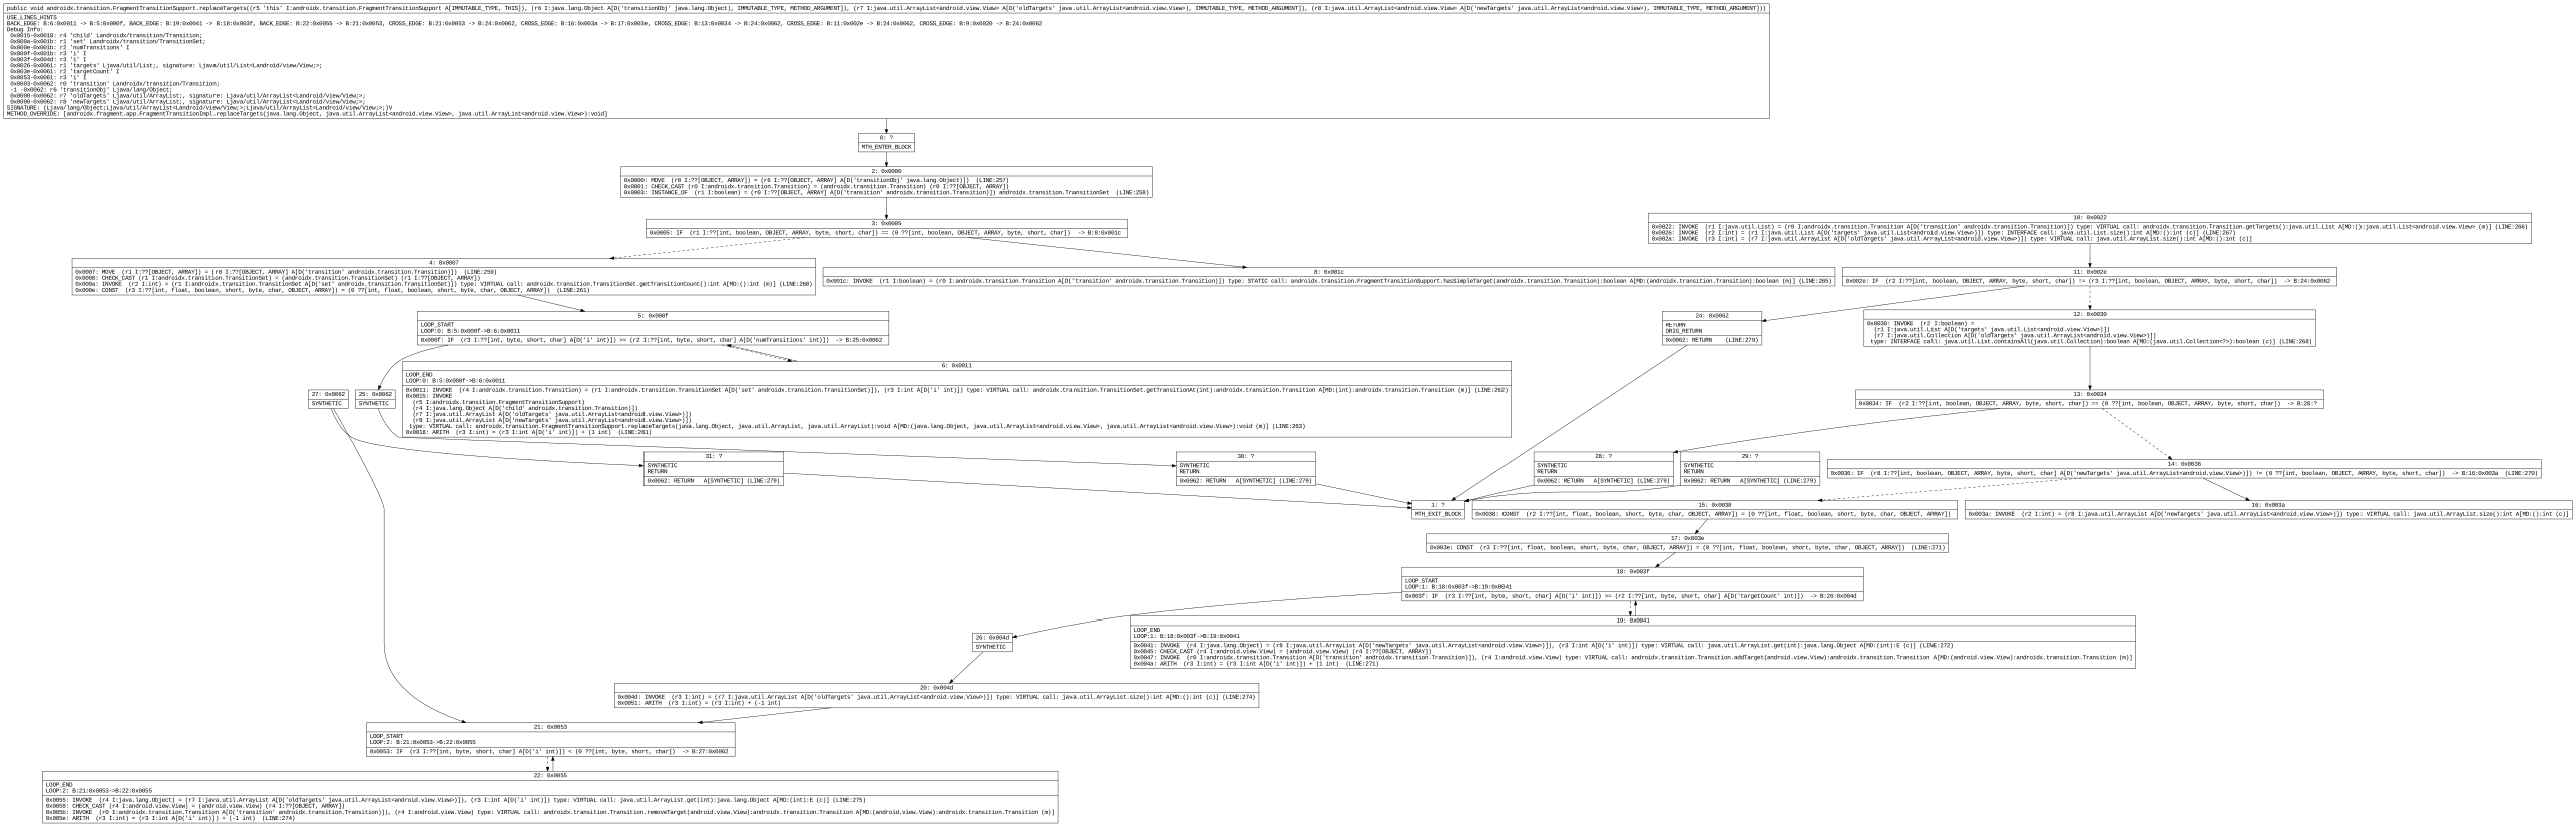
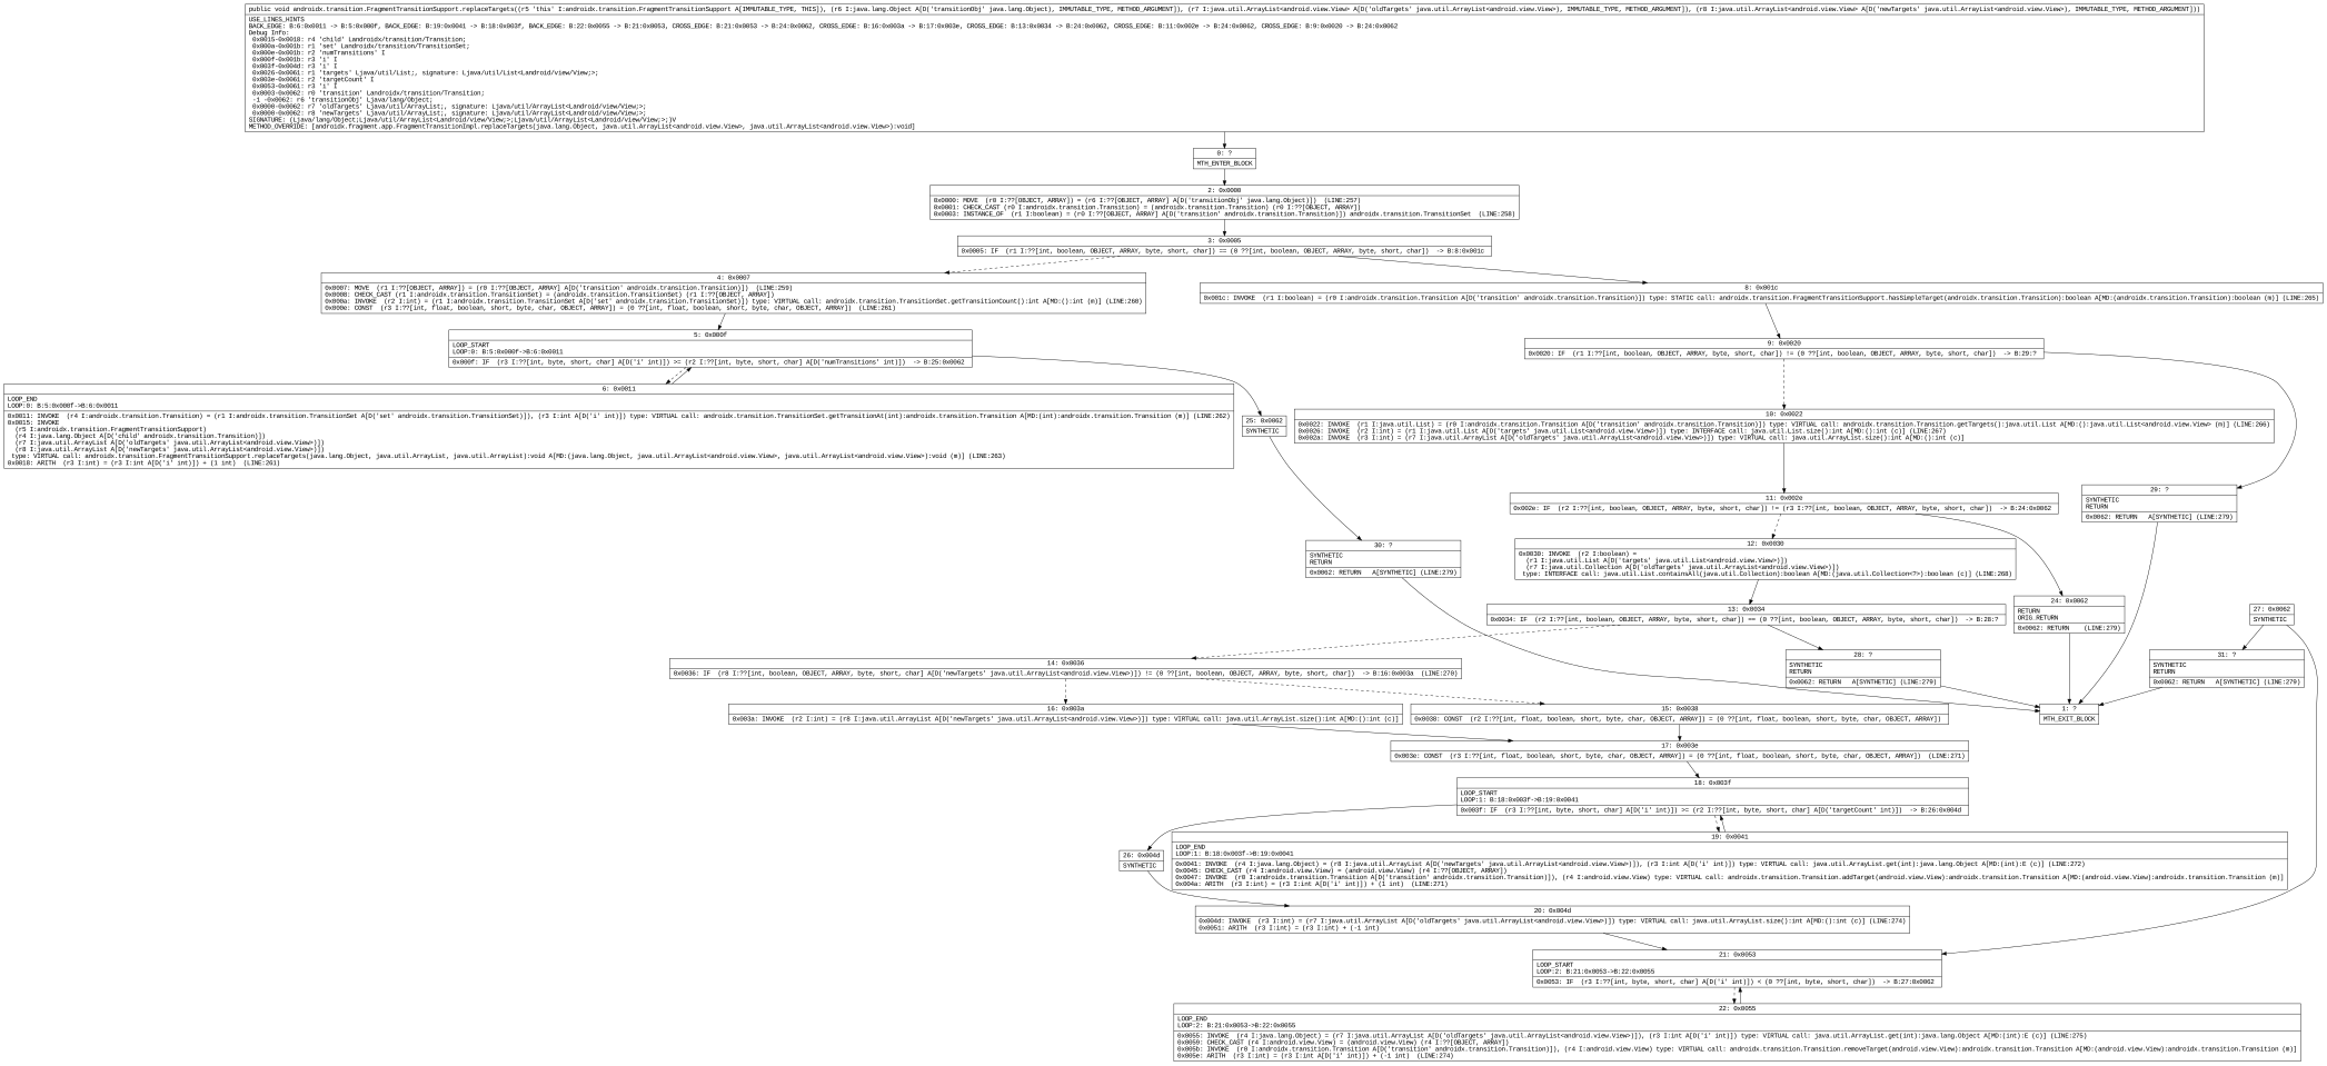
  digraph {
    fontname="Liberation Mono"
    node [fontname="Liberation Mono" shape=record]
    edge [fontname="Liberation Mono"]
    n1 [label="{0\:\ ?|MTH_ENTER_BLOCK\l}"]
    n2 [label="{2\:\ 0x0000|0x0000: MOVE  (r0 I:??[OBJECT, ARRAY]) = (r6 I:??[OBJECT, ARRAY] A[D('transitionObj' java.lang.Object)])  (LINE:257)\l0x0001: CHECK_CAST (r0 I:androidx.transition.Transition) = (androidx.transition.Transition) (r0 I:??[OBJECT, ARRAY]) \l0x0003: INSTANCE_OF  (r1 I:boolean) = (r0 I:??[OBJECT, ARRAY] A[D('transition' androidx.transition.Transition)]) androidx.transition.TransitionSet  (LINE:258)\l}"]
    n3 [label="{3\:\ 0x0005|0x0005: IF  (r1 I:??[int, boolean, OBJECT, ARRAY, byte, short, char]) == (0 ??[int, boolean, OBJECT, ARRAY, byte, short, char])  \-\> B:8:0x001c \l}"]
    n4 [label="{4\:\ 0x0007|0x0007: MOVE  (r1 I:??[OBJECT, ARRAY]) = (r0 I:??[OBJECT, ARRAY] A[D('transition' androidx.transition.Transition)])  (LINE:259)\l0x0008: CHECK_CAST (r1 I:androidx.transition.TransitionSet) = (androidx.transition.TransitionSet) (r1 I:??[OBJECT, ARRAY]) \l0x000a: INVOKE  (r2 I:int) = (r1 I:androidx.transition.TransitionSet A[D('set' androidx.transition.TransitionSet)]) type: VIRTUAL call: androidx.transition.TransitionSet.getTransitionCount():int A[MD:():int (m)] (LINE:260)\l0x000e: CONST  (r3 I:??[int, float, boolean, short, byte, char, OBJECT, ARRAY]) = (0 ??[int, float, boolean, short, byte, char, OBJECT, ARRAY])  (LINE:261)\l}"]
    n5 [label="{8\:\ 0x001c|0x001c: INVOKE  (r1 I:boolean) = (r0 I:androidx.transition.Transition A[D('transition' androidx.transition.Transition)]) type: STATIC call: androidx.transition.FragmentTransitionSupport.hasSimpleTarget(androidx.transition.Transition):boolean A[MD:(androidx.transition.Transition):boolean (m)] (LINE:265)\l}"]
    n6 [label="{5\:\ 0x000f|LOOP_START\lLOOP:0: B:5:0x000f\-\>B:6:0x0011\l|0x000f: IF  (r3 I:??[int, byte, short, char] A[D('i' int)]) \>= (r2 I:??[int, byte, short, char] A[D('numTransitions' int)])  \-\> B:25:0x0062 \l}"]
+   n7 [label="{9\:\ 0x0020|0x0020: IF  (r1 I:??[int, boolean, OBJECT, ARRAY, byte, short, char]) != (0 ??[int, boolean, OBJECT, ARRAY, byte, short, char])  \-\> B:29:? \l}"]
    n8 [label="{6\:\ 0x0011|LOOP_END\lLOOP:0: B:5:0x000f\-\>B:6:0x0011\l|0x0011: INVOKE  (r4 I:androidx.transition.Transition) = (r1 I:androidx.transition.TransitionSet A[D('set' androidx.transition.TransitionSet)]), (r3 I:int A[D('i' int)]) type: VIRTUAL call: androidx.transition.TransitionSet.getTransitionAt(int):androidx.transition.Transition A[MD:(int):androidx.transition.Transition (m)] (LINE:262)\l0x0015: INVOKE  \l  (r5 I:androidx.transition.FragmentTransitionSupport)\l  (r4 I:java.lang.Object A[D('child' androidx.transition.Transition)])\l  (r7 I:java.util.ArrayList A[D('oldTargets' java.util.ArrayList\<android.view.View\>)])\l  (r8 I:java.util.ArrayList A[D('newTargets' java.util.ArrayList\<android.view.View\>)])\l type: VIRTUAL call: androidx.transition.FragmentTransitionSupport.replaceTargets(java.lang.Object, java.util.ArrayList, java.util.ArrayList):void A[MD:(java.lang.Object, java.util.ArrayList\<android.view.View\>, java.util.ArrayList\<android.view.View\>):void (m)] (LINE:263)\l0x0018: ARITH  (r3 I:int) = (r3 I:int A[D('i' int)]) + (1 int)  (LINE:261)\l}"]
    n9 [label="{25\:\ 0x0062|SYNTHETIC\l}"]
    n10 [label="{30\:\ ?|SYNTHETIC\lRETURN\l|0x0062: RETURN   A[SYNTHETIC] (LINE:279)\l}"]
    n11 [label="{1\:\ ?|MTH_EXIT_BLOCK\l}"]
    n12 [label="{10\:\ 0x0022|0x0022: INVOKE  (r1 I:java.util.List) = (r0 I:androidx.transition.Transition A[D('transition' androidx.transition.Transition)]) type: VIRTUAL call: androidx.transition.Transition.getTargets():java.util.List A[MD:():java.util.List\<android.view.View\> (m)] (LINE:266)\l0x0026: INVOKE  (r2 I:int) = (r1 I:java.util.List A[D('targets' java.util.List\<android.view.View\>)]) type: INTERFACE call: java.util.List.size():int A[MD:():int (c)] (LINE:267)\l0x002a: INVOKE  (r3 I:int) = (r7 I:java.util.ArrayList A[D('oldTargets' java.util.ArrayList\<android.view.View\>)]) type: VIRTUAL call: java.util.ArrayList.size():int A[MD:():int (c)]\l}"]
    n13 [label="{29\:\ ?|SYNTHETIC\lRETURN\l|0x0062: RETURN   A[SYNTHETIC] (LINE:279)\l}"]
    n14 [label="{11\:\ 0x002e|0x002e: IF  (r2 I:??[int, boolean, OBJECT, ARRAY, byte, short, char]) != (r3 I:??[int, boolean, OBJECT, ARRAY, byte, short, char])  \-\> B:24:0x0062 \l}"]
    n15 [label="{12\:\ 0x0030|0x0030: INVOKE  (r2 I:boolean) = \l  (r1 I:java.util.List A[D('targets' java.util.List\<android.view.View\>)])\l  (r7 I:java.util.Collection A[D('oldTargets' java.util.ArrayList\<android.view.View\>)])\l type: INTERFACE call: java.util.List.containsAll(java.util.Collection):boolean A[MD:(java.util.Collection\<?\>):boolean (c)] (LINE:268)\l}"]
    n16 [label="{24\:\ 0x0062|RETURN\lORIG_RETURN\l|0x0062: RETURN    (LINE:279)\l}"]
    n17 [label="{13\:\ 0x0034|0x0034: IF  (r2 I:??[int, boolean, OBJECT, ARRAY, byte, short, char]) == (0 ??[int, boolean, OBJECT, ARRAY, byte, short, char])  \-\> B:28:? \l}"]
    n18 [label="{14\:\ 0x0036|0x0036: IF  (r8 I:??[int, boolean, OBJECT, ARRAY, byte, short, char] A[D('newTargets' java.util.ArrayList\<android.view.View\>)]) != (0 ??[int, boolean, OBJECT, ARRAY, byte, short, char])  \-\> B:16:0x003a  (LINE:270)\l}"]
    n19 [label="{28\:\ ?|SYNTHETIC\lRETURN\l|0x0062: RETURN   A[SYNTHETIC] (LINE:279)\l}"]
    n20 [label="{15\:\ 0x0038|0x0038: CONST  (r2 I:??[int, float, boolean, short, byte, char, OBJECT, ARRAY]) = (0 ??[int, float, boolean, short, byte, char, OBJECT, ARRAY]) \l}"]
    n21 [label="{16\:\ 0x003a|0x003a: INVOKE  (r2 I:int) = (r8 I:java.util.ArrayList A[D('newTargets' java.util.ArrayList\<android.view.View\>)]) type: VIRTUAL call: java.util.ArrayList.size():int A[MD:():int (c)]\l}"]
    n22 [label="{17\:\ 0x003e|0x003e: CONST  (r3 I:??[int, float, boolean, short, byte, char, OBJECT, ARRAY]) = (0 ??[int, float, boolean, short, byte, char, OBJECT, ARRAY])  (LINE:271)\l}"]
    n23 [label="{18\:\ 0x003f|LOOP_START\lLOOP:1: B:18:0x003f\-\>B:19:0x0041\l|0x003f: IF  (r3 I:??[int, byte, short, char] A[D('i' int)]) \>= (r2 I:??[int, byte, short, char] A[D('targetCount' int)])  \-\> B:26:0x004d \l}"]
    n24 [label="{19\:\ 0x0041|LOOP_END\lLOOP:1: B:18:0x003f\-\>B:19:0x0041\l|0x0041: INVOKE  (r4 I:java.lang.Object) = (r8 I:java.util.ArrayList A[D('newTargets' java.util.ArrayList\<android.view.View\>)]), (r3 I:int A[D('i' int)]) type: VIRTUAL call: java.util.ArrayList.get(int):java.lang.Object A[MD:(int):E (c)] (LINE:272)\l0x0045: CHECK_CAST (r4 I:android.view.View) = (android.view.View) (r4 I:??[OBJECT, ARRAY]) \l0x0047: INVOKE  (r0 I:androidx.transition.Transition A[D('transition' androidx.transition.Transition)]), (r4 I:android.view.View) type: VIRTUAL call: androidx.transition.Transition.addTarget(android.view.View):androidx.transition.Transition A[MD:(android.view.View):androidx.transition.Transition (m)]\l0x004a: ARITH  (r3 I:int) = (r3 I:int A[D('i' int)]) + (1 int)  (LINE:271)\l}"]
    n25 [label="{26\:\ 0x004d|SYNTHETIC\l}"]
    n26 [label="{20\:\ 0x004d|0x004d: INVOKE  (r3 I:int) = (r7 I:java.util.ArrayList A[D('oldTargets' java.util.ArrayList\<android.view.View\>)]) type: VIRTUAL call: java.util.ArrayList.size():int A[MD:():int (c)] (LINE:274)\l0x0051: ARITH  (r3 I:int) = (r3 I:int) + (\-1 int) \l}"]
    n27 [label="{21\:\ 0x0053|LOOP_START\lLOOP:2: B:21:0x0053\-\>B:22:0x0055\l|0x0053: IF  (r3 I:??[int, byte, short, char] A[D('i' int)]) \< (0 ??[int, byte, short, char])  \-\> B:27:0x0062 \l}"]
    n28 [label="{22\:\ 0x0055|LOOP_END\lLOOP:2: B:21:0x0053\-\>B:22:0x0055\l|0x0055: INVOKE  (r4 I:java.lang.Object) = (r7 I:java.util.ArrayList A[D('oldTargets' java.util.ArrayList\<android.view.View\>)]), (r3 I:int A[D('i' int)]) type: VIRTUAL call: java.util.ArrayList.get(int):java.lang.Object A[MD:(int):E (c)] (LINE:275)\l0x0059: CHECK_CAST (r4 I:android.view.View) = (android.view.View) (r4 I:??[OBJECT, ARRAY]) \l0x005b: INVOKE  (r0 I:androidx.transition.Transition A[D('transition' androidx.transition.Transition)]), (r4 I:android.view.View) type: VIRTUAL call: androidx.transition.Transition.removeTarget(android.view.View):androidx.transition.Transition A[MD:(android.view.View):androidx.transition.Transition (m)]\l0x005e: ARITH  (r3 I:int) = (r3 I:int A[D('i' int)]) + (\-1 int)  (LINE:274)\l}"]
    n29 [label="{27\:\ 0x0062|SYNTHETIC\l}"]
    n30 [label="{31\:\ ?|SYNTHETIC\lRETURN\l|0x0062: RETURN   A[SYNTHETIC] (LINE:279)\l}"]
    n31 [label="{public void androidx.transition.FragmentTransitionSupport.replaceTargets((r5 'this' I:androidx.transition.FragmentTransitionSupport A[IMMUTABLE_TYPE, THIS]), (r6 I:java.lang.Object A[D('transitionObj' java.lang.Object), IMMUTABLE_TYPE, METHOD_ARGUMENT]), (r7 I:java.util.ArrayList\<android.view.View\> A[D('oldTargets' java.util.ArrayList\<android.view.View\>), IMMUTABLE_TYPE, METHOD_ARGUMENT]), (r8 I:java.util.ArrayList\<android.view.View\> A[D('newTargets' java.util.ArrayList\<android.view.View\>), IMMUTABLE_TYPE, METHOD_ARGUMENT]))  | USE_LINES_HINTS\lBACK_EDGE: B:6:0x0011 \-\> B:5:0x000f, BACK_EDGE: B:19:0x0041 \-\> B:18:0x003f, BACK_EDGE: B:22:0x0055 \-\> B:21:0x0053, CROSS_EDGE: B:21:0x0053 \-\> B:24:0x0062, CROSS_EDGE: B:16:0x003a \-\> B:17:0x003e, CROSS_EDGE: B:13:0x0034 \-\> B:24:0x0062, CROSS_EDGE: B:11:0x002e \-\> B:24:0x0062, CROSS_EDGE: B:9:0x0020 \-\> B:24:0x0062\lDebug Info:\l  0x0015\-0x0018: r4 'child' Landroidx\/transition\/Transition;\l  0x000a\-0x001b: r1 'set' Landroidx\/transition\/TransitionSet;\l  0x000e\-0x001b: r2 'numTransitions' I\l  0x000f\-0x001b: r3 'i' I\l  0x003f\-0x004d: r3 'i' I\l  0x0026\-0x0061: r1 'targets' Ljava\/util\/List;, signature: Ljava\/util\/List\<Landroid\/view\/View;\>;\l  0x003e\-0x0061: r2 'targetCount' I\l  0x0053\-0x0061: r3 'i' I\l  0x0003\-0x0062: r0 'transition' Landroidx\/transition\/Transition;\l  \-1 \-0x0062: r6 'transitionObj' Ljava\/lang\/Object;\l  0x0000\-0x0062: r7 'oldTargets' Ljava\/util\/ArrayList;, signature: Ljava\/util\/ArrayList\<Landroid\/view\/View;\>;\l  0x0000\-0x0062: r8 'newTargets' Ljava\/util\/ArrayList;, signature: Ljava\/util\/ArrayList\<Landroid\/view\/View;\>;\lSIGNATURE: (Ljava\/lang\/Object;Ljava\/util\/ArrayList\<Landroid\/view\/View;\>;Ljava\/util\/ArrayList\<Landroid\/view\/View;\>;)V\lMETHOD_OVERRIDE: [androidx.fragment.app.FragmentTransitionImpl.replaceTargets(java.lang.Object, java.util.ArrayList\<android.view.View\>, java.util.ArrayList\<android.view.View\>):void]\l}"]
    n1 -> n2
    n2 -> n3
    n3 -> n4 [style=dashed]
    n3 -> n5
    n4 -> n6
+   n5 -> n7
    n6 -> n8 [style=dashed]
    n6 -> n9
+   n7 -> n12 [style=dashed]
+   n7 -> n13
    n8 -> n6
    n9 -> n10
    n10 -> n11
    n12 -> n14
    n13 -> n11
    n14 -> n15 [style=dashed]
    n14 -> n16
    n15 -> n17
    n16 -> n11
    n17 -> n18 [style=dashed]
    n17 -> n19
    n18 -> n20 [style=dashed]
-   n18 -> n21
+   n18 -> n21 [style=dashed]
    n19 -> n11
    n20 -> n22
+   n21 -> n22
    n22 -> n23
    n23 -> n24 [style=dashed]
    n23 -> n25
    n24 -> n23
    n25 -> n26
    n26 -> n27
    n27 -> n28 [style=dashed]
    n28 -> n27
    n29 -> n27
    n29 -> n30
    n30 -> n11
    n31 -> n1
  }
